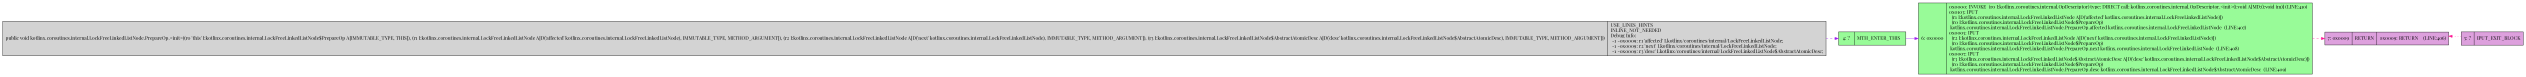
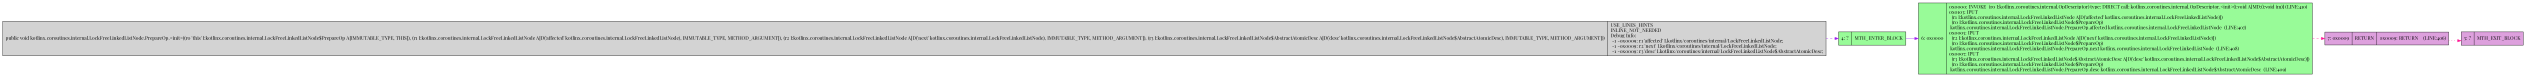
  digraph {
    fontname="Playfair Display"
    rankdir=LR
    node [fillcolor=palegreen fontname="Playfair Display" shape=record style=filled]
    edge [color=purple fontname="Playfair Display" style=dashed]
-   n1 [label="{4\:\ ?|MTH_ENTER_THIS\l}"]
+   n1 [label="{4\:\ ?|MTH_ENTER_BLOCK\l}"]
    n2 [label="{6\:\ 0x0000|0x0000: INVOKE  (r0 I:kotlinx.coroutines.internal.OpDescriptor) type: DIRECT call: kotlinx.coroutines.internal.OpDescriptor.\<init\>():void A[MD:():void (m)] (LINE:410)\l0x0103: IPUT  \l  (r1 I:kotlinx.coroutines.internal.LockFreeLinkedListNode A[D('affected' kotlinx.coroutines.internal.LockFreeLinkedListNode)])\l  (r0 I:kotlinx.coroutines.internal.LockFreeLinkedListNode$PrepareOp)\l kotlinx.coroutines.internal.LockFreeLinkedListNode.PrepareOp.affected kotlinx.coroutines.internal.LockFreeLinkedListNode  (LINE:407)\l0x0005: IPUT  \l  (r2 I:kotlinx.coroutines.internal.LockFreeLinkedListNode A[D('next' kotlinx.coroutines.internal.LockFreeLinkedListNode)])\l  (r0 I:kotlinx.coroutines.internal.LockFreeLinkedListNode$PrepareOp)\l kotlinx.coroutines.internal.LockFreeLinkedListNode.PrepareOp.next kotlinx.coroutines.internal.LockFreeLinkedListNode  (LINE:408)\l0x0007: IPUT  \l  (r3 I:kotlinx.coroutines.internal.LockFreeLinkedListNode$AbstractAtomicDesc A[D('desc' kotlinx.coroutines.internal.LockFreeLinkedListNode$AbstractAtomicDesc)])\l  (r0 I:kotlinx.coroutines.internal.LockFreeLinkedListNode$PrepareOp)\l kotlinx.coroutines.internal.LockFreeLinkedListNode.PrepareOp.desc kotlinx.coroutines.internal.LockFreeLinkedListNode$AbstractAtomicDesc  (LINE:409)\l}"]
    n3 [fillcolor=plum label="{7\:\ 0x0009|RETURN\l|0x0009: RETURN    (LINE:406)\l}"]
-   n4 [fillcolor=plum label="{5\:\ ?|IPUT_EXIT_BLOCK\l}"]
+   n4 [fillcolor=plum label="{5\:\ ?|MTH_EXIT_BLOCK\l}"]
    n5 [fillcolor=lightgrey label="{public void kotlinx.coroutines.internal.LockFreeLinkedListNode.PrepareOp.\<init\>((r0 'this' I:kotlinx.coroutines.internal.LockFreeLinkedListNode$PrepareOp A[IMMUTABLE_TYPE, THIS]), (r1 I:kotlinx.coroutines.internal.LockFreeLinkedListNode A[D('affected' kotlinx.coroutines.internal.LockFreeLinkedListNode), IMMUTABLE_TYPE, METHOD_ARGUMENT]), (r2 I:kotlinx.coroutines.internal.LockFreeLinkedListNode A[D('next' kotlinx.coroutines.internal.LockFreeLinkedListNode), IMMUTABLE_TYPE, METHOD_ARGUMENT]), (r3 I:kotlinx.coroutines.internal.LockFreeLinkedListNode$AbstractAtomicDesc A[D('desc' kotlinx.coroutines.internal.LockFreeLinkedListNode$AbstractAtomicDesc), IMMUTABLE_TYPE, METHOD_ARGUMENT]))  | USE_LINES_HINTS\lINLINE_NOT_NEEDED\lDebug Info:\l  \-1 \-0x0009: r1 'affected' Lkotlinx\/coroutines\/internal\/LockFreeLinkedListNode;\l  \-1 \-0x0009: r2 'next' Lkotlinx\/coroutines\/internal\/LockFreeLinkedListNode;\l  \-1 \-0x0009: r3 'desc' Lkotlinx\/coroutines\/internal\/LockFreeLinkedListNode$AbstractAtomicDesc;\l}"]
    n1 -> n2 [style=solid]
    n2 -> n3 [color=deeppink]
-   n4 -> n3 [color=deeppink style=dotted]
+   n3 -> n4 [color=deeppink style=dotted]
    n5 -> n1
  }
